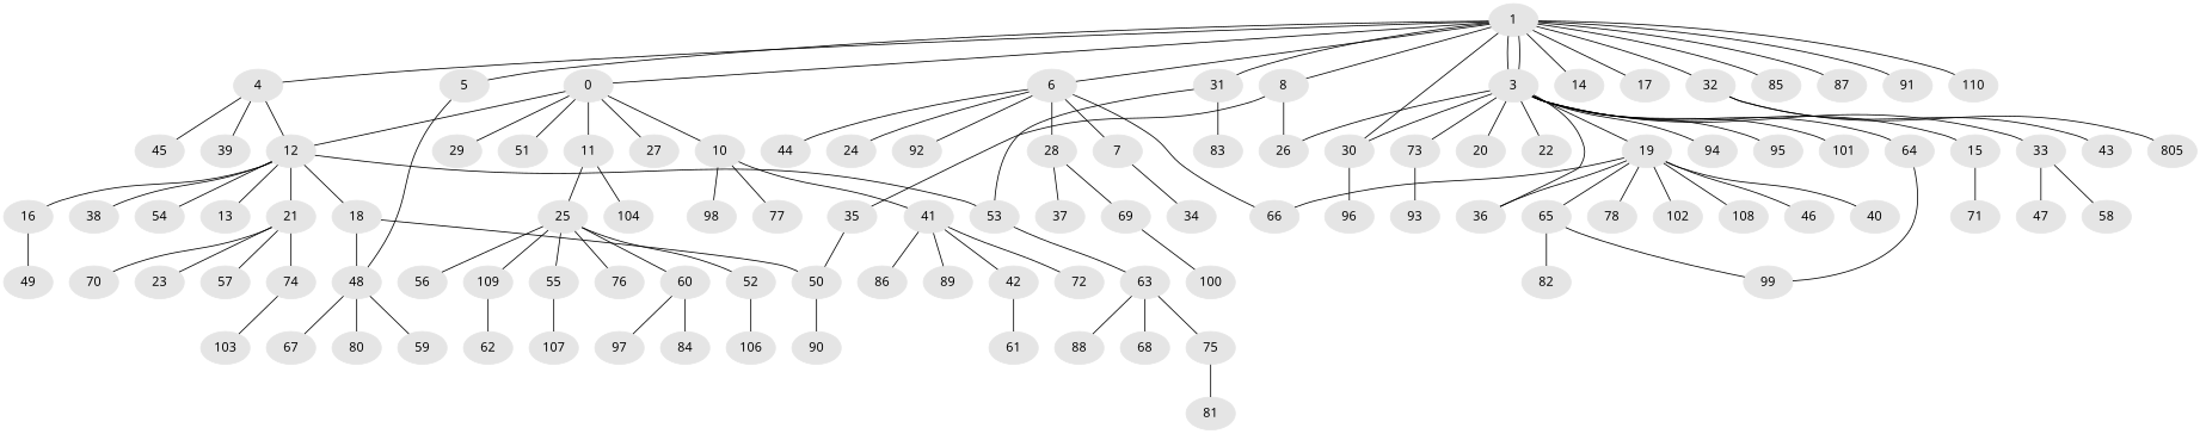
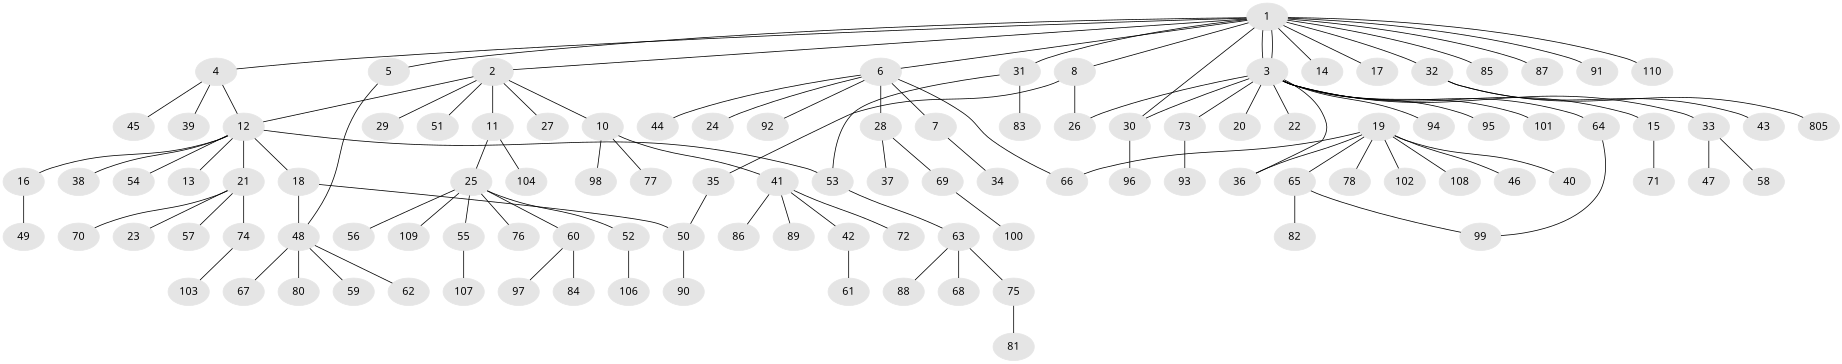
  graph {
    fontname="Noto Sans"
    node [color=gray90 fontname="Noto Sans" style=filled]
    edge [fontname="Noto Sans"]
    1
-   2 [label=0]
+   2
    3
    4
    5
    6
    8
    14
    17
    30
    31
    32
    85
    87
    91
    110
    10
    11
    12
    27
    29
    51
    15
    19
    20
    22
    26
    33
    36
    64
    73
    94
    95
    101
    39
    45
    48
    7
    24
    28
    44
    66
    92
    35
    96
    53
    83
    43
    n49 [label=805]
    41
    77
    98
    25
    104
    13
    16
    18
    21
    38
    54
    71
    40
    46
    65
    78
    102
    108
    47
    58
    99
    93
    59
    62
    67
    80
    34
    37
    69
    50
    42
    72
    86
    89
    52
    55
    56
    60
    76
    109
    49
    23
    57
    70
    74
    63
    90
    82
    103
    106
    107
    84
    97
    100
    61
    68
    75
    88
    81
    1 -- 2
    1 -- 3
    1 -- 3
    1 -- 4
    1 -- 5
    1 -- 6
    1 -- 8
    1 -- 14
    1 -- 17
    1 -- 30
    1 -- 31
    1 -- 32
    1 -- 85
    1 -- 87
    1 -- 91
    1 -- 110
    2 -- 10
    2 -- 11
    2 -- 12
    2 -- 27
    2 -- 29
    2 -- 51
    3 -- 30
    3 -- 15
-   3 -- 19
    3 -- 20
    3 -- 22
    3 -- 26
    3 -- 33
    3 -- 36
    3 -- 64
    3 -- 73
    3 -- 94
    3 -- 95
    3 -- 101
    4 -- 12
    4 -- 39
    4 -- 45
    5 -- 48
    6 -- 7
    6 -- 24
    6 -- 28
    6 -- 44
    6 -- 66
    6 -- 92
    8 -- 26
    8 -- 35
    30 -- 96
    31 -- 53
    31 -- 83
    32 -- 43
    32 -- n49
    10 -- 41
    10 -- 77
    10 -- 98
    11 -- 25
    11 -- 104
    12 -- 53
    12 -- 13
    12 -- 16
    12 -- 18
    12 -- 21
    12 -- 38
    12 -- 54
    15 -- 71
    19 -- 36
    19 -- 66
    19 -- 40
    19 -- 46
    19 -- 65
    19 -- 78
    19 -- 102
    19 -- 108
    33 -- 47
    33 -- 58
    64 -- 99
    73 -- 93
    48 -- 59
-   109 -- 62
+   48 -- 62
    48 -- 67
    48 -- 80
    7 -- 34
    28 -- 37
    28 -- 69
    35 -- 50
    53 -- 63
    41 -- 42
    41 -- 72
    41 -- 86
    41 -- 89
    25 -- 52
    25 -- 55
    25 -- 56
    25 -- 60
    25 -- 76
    25 -- 109
    16 -- 49
    18 -- 48
    18 -- 50
    21 -- 23
    21 -- 57
    21 -- 70
    21 -- 74
    65 -- 99
    65 -- 82
    69 -- 100
    50 -- 90
    42 -- 61
    52 -- 106
    55 -- 107
    60 -- 84
    60 -- 97
    74 -- 103
    63 -- 68
    63 -- 75
    63 -- 88
    75 -- 81
  }
